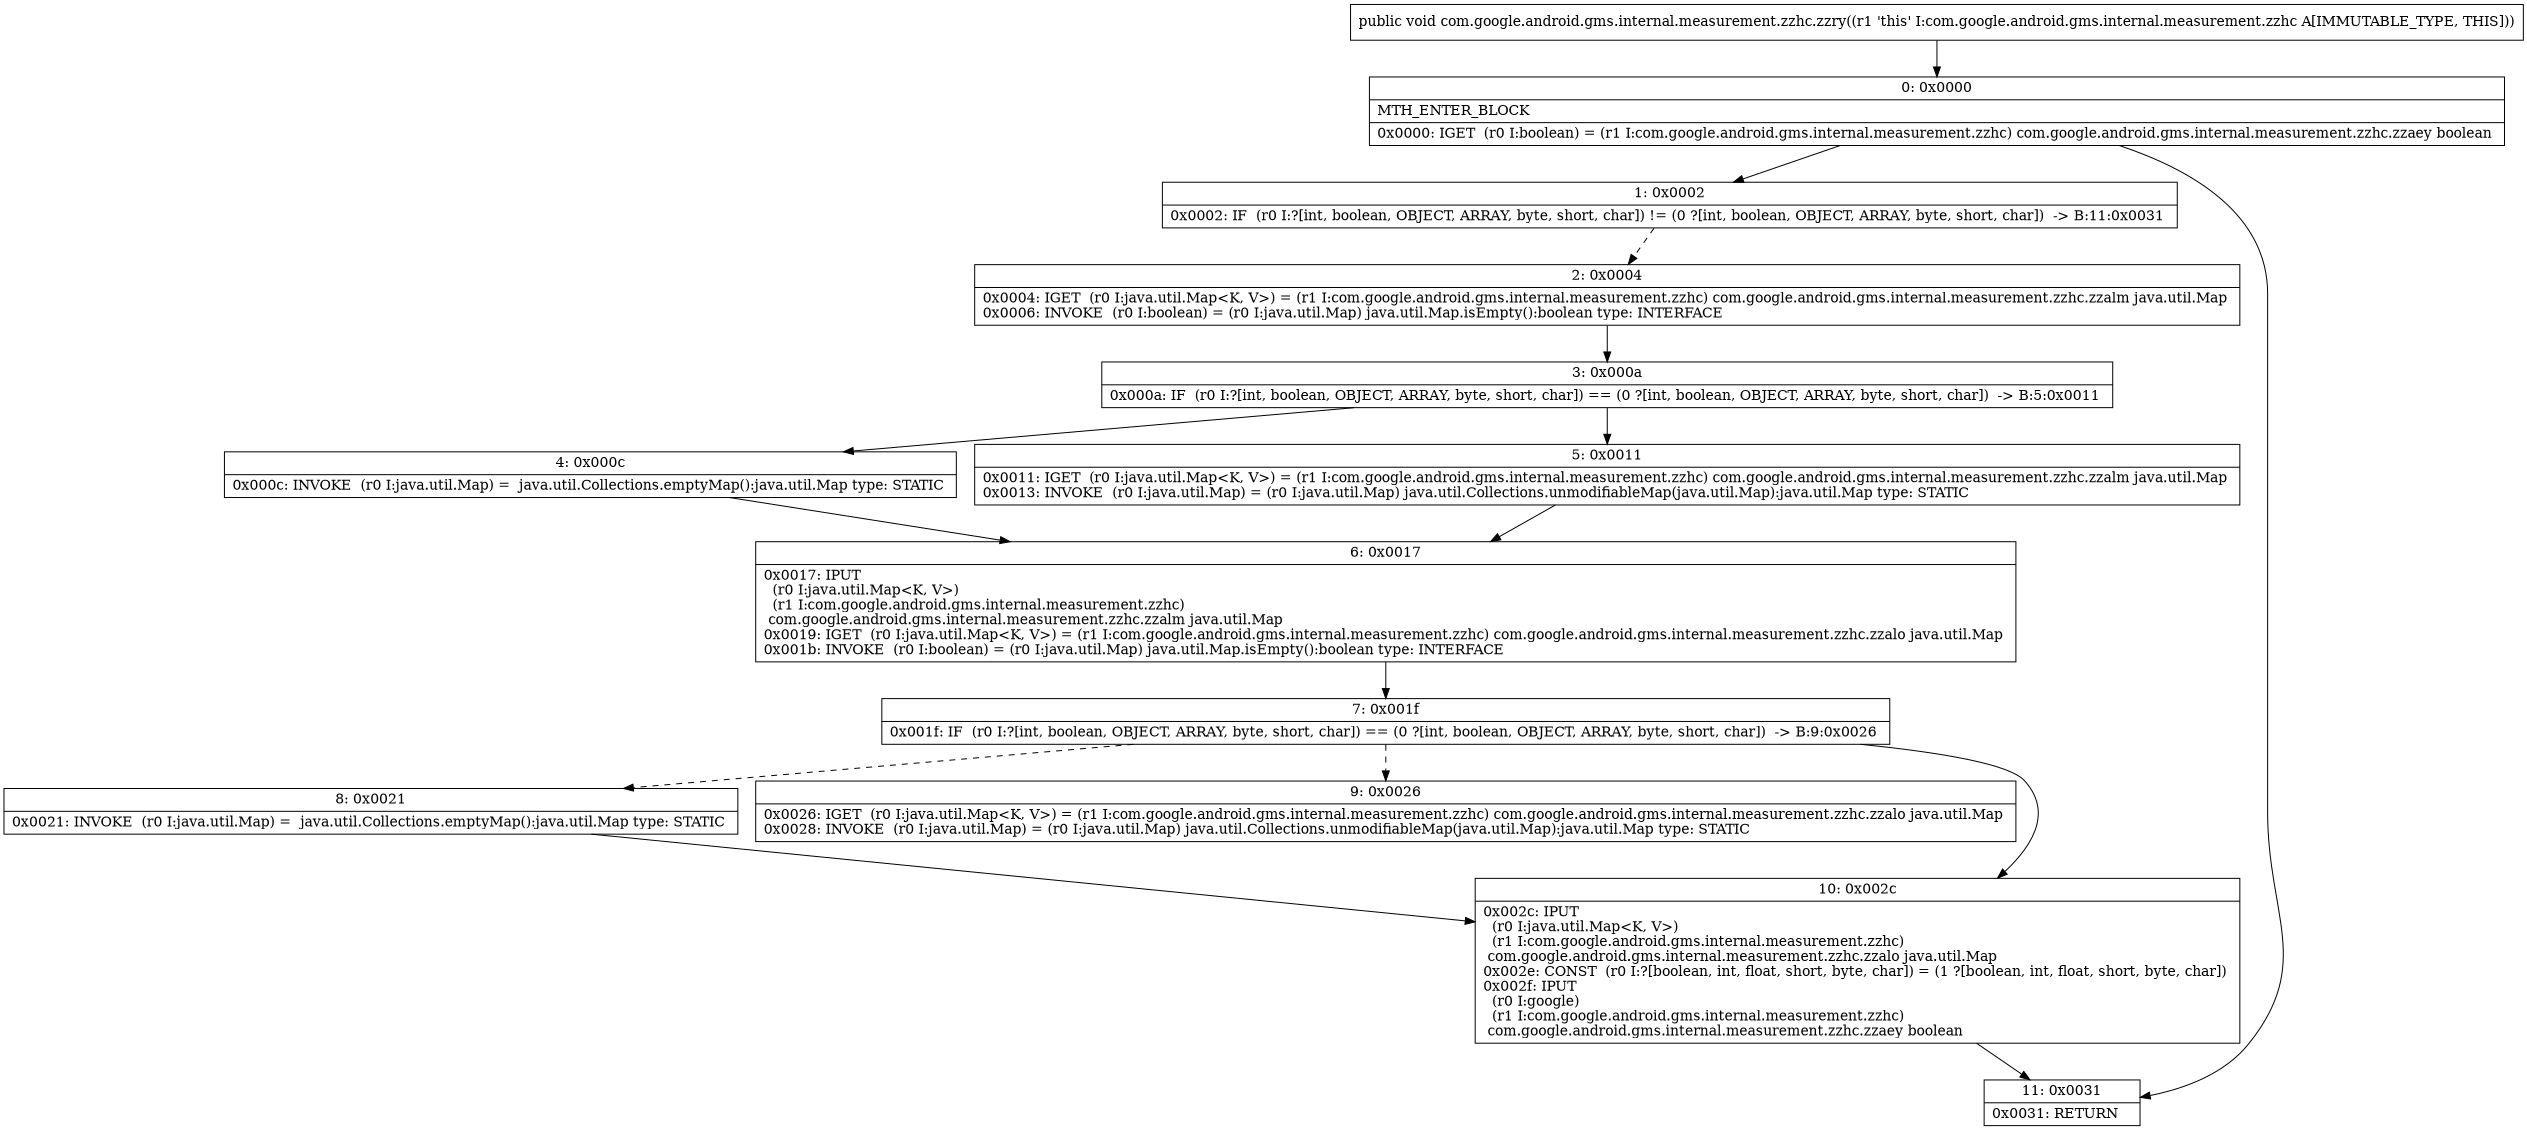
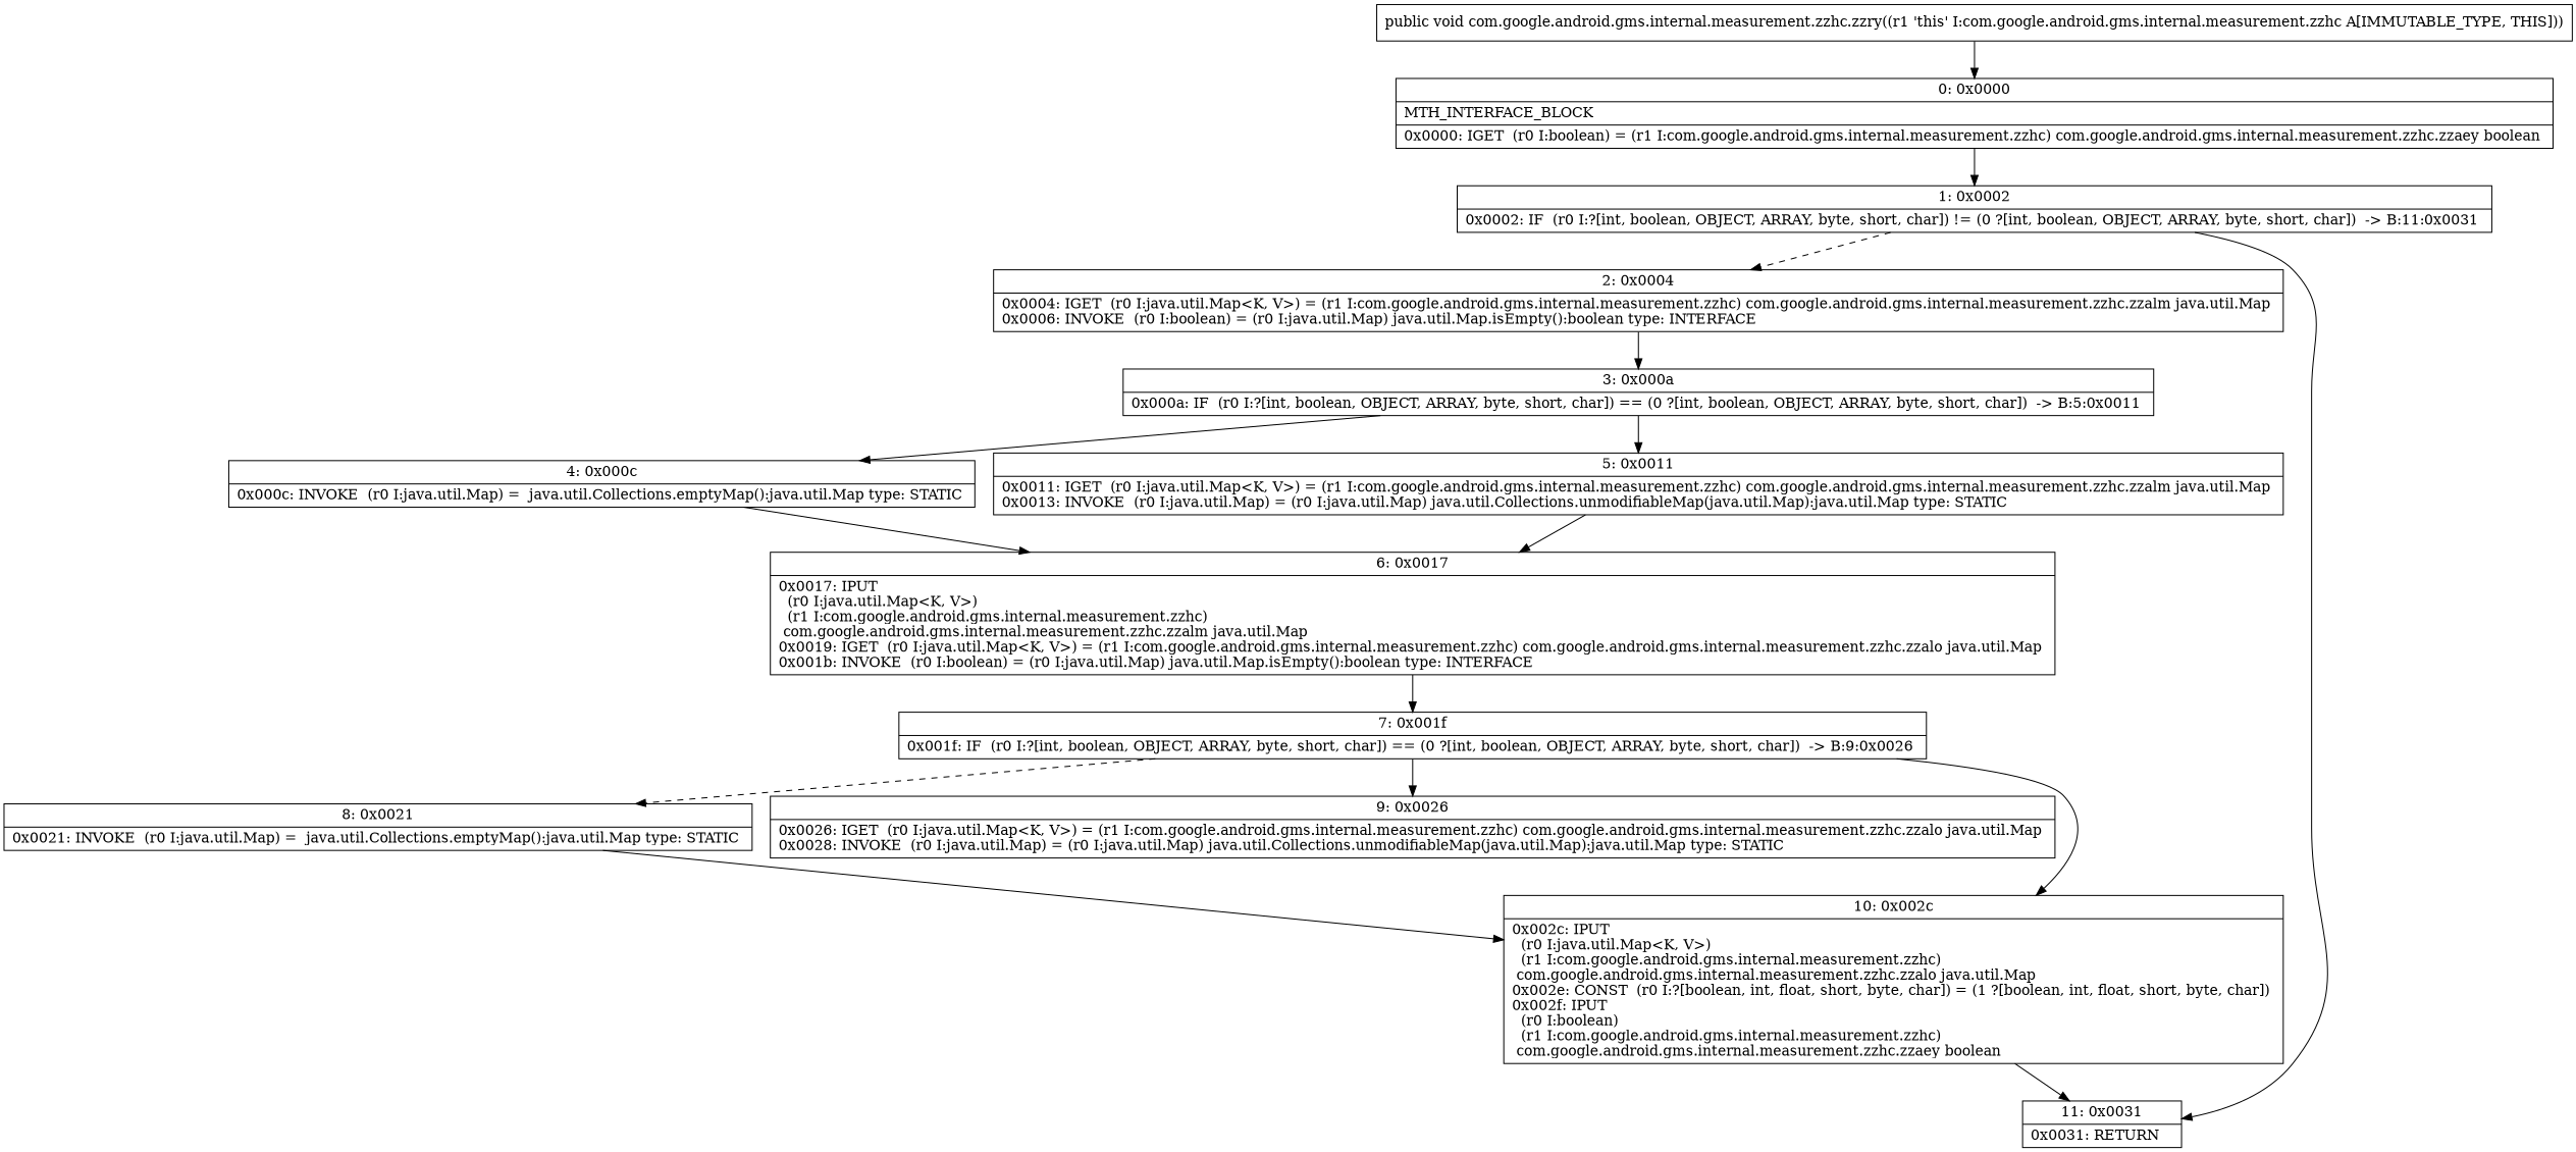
  digraph {
    node [shape=record]
-   n1 [label="{0\:\ 0x0000|MTH_ENTER_BLOCK\l|0x0000: IGET  (r0 I:boolean) = (r1 I:com.google.android.gms.internal.measurement.zzhc) com.google.android.gms.internal.measurement.zzhc.zzaey boolean \l}"]
+   n1 [label="{0\:\ 0x0000|MTH_INTERFACE_BLOCK\l|0x0000: IGET  (r0 I:boolean) = (r1 I:com.google.android.gms.internal.measurement.zzhc) com.google.android.gms.internal.measurement.zzhc.zzaey boolean \l}"]
    n2 [label="{1\:\ 0x0002|0x0002: IF  (r0 I:?[int, boolean, OBJECT, ARRAY, byte, short, char]) != (0 ?[int, boolean, OBJECT, ARRAY, byte, short, char])  \-\> B:11:0x0031 \l}"]
    n3 [label="{2\:\ 0x0004|0x0004: IGET  (r0 I:java.util.Map\<K, V\>) = (r1 I:com.google.android.gms.internal.measurement.zzhc) com.google.android.gms.internal.measurement.zzhc.zzalm java.util.Map \l0x0006: INVOKE  (r0 I:boolean) = (r0 I:java.util.Map) java.util.Map.isEmpty():boolean type: INTERFACE \l}"]
    n4 [label="{11\:\ 0x0031|0x0031: RETURN   \l}"]
    n5 [label="{3\:\ 0x000a|0x000a: IF  (r0 I:?[int, boolean, OBJECT, ARRAY, byte, short, char]) == (0 ?[int, boolean, OBJECT, ARRAY, byte, short, char])  \-\> B:5:0x0011 \l}"]
    n6 [label="{4\:\ 0x000c|0x000c: INVOKE  (r0 I:java.util.Map) =  java.util.Collections.emptyMap():java.util.Map type: STATIC \l}"]
    n7 [label="{5\:\ 0x0011|0x0011: IGET  (r0 I:java.util.Map\<K, V\>) = (r1 I:com.google.android.gms.internal.measurement.zzhc) com.google.android.gms.internal.measurement.zzhc.zzalm java.util.Map \l0x0013: INVOKE  (r0 I:java.util.Map) = (r0 I:java.util.Map) java.util.Collections.unmodifiableMap(java.util.Map):java.util.Map type: STATIC \l}"]
    n8 [label="{6\:\ 0x0017|0x0017: IPUT  \l  (r0 I:java.util.Map\<K, V\>)\l  (r1 I:com.google.android.gms.internal.measurement.zzhc)\l com.google.android.gms.internal.measurement.zzhc.zzalm java.util.Map \l0x0019: IGET  (r0 I:java.util.Map\<K, V\>) = (r1 I:com.google.android.gms.internal.measurement.zzhc) com.google.android.gms.internal.measurement.zzhc.zzalo java.util.Map \l0x001b: INVOKE  (r0 I:boolean) = (r0 I:java.util.Map) java.util.Map.isEmpty():boolean type: INTERFACE \l}"]
    n9 [label="{7\:\ 0x001f|0x001f: IF  (r0 I:?[int, boolean, OBJECT, ARRAY, byte, short, char]) == (0 ?[int, boolean, OBJECT, ARRAY, byte, short, char])  \-\> B:9:0x0026 \l}"]
    n10 [label="{8\:\ 0x0021|0x0021: INVOKE  (r0 I:java.util.Map) =  java.util.Collections.emptyMap():java.util.Map type: STATIC \l}"]
    n11 [label="{9\:\ 0x0026|0x0026: IGET  (r0 I:java.util.Map\<K, V\>) = (r1 I:com.google.android.gms.internal.measurement.zzhc) com.google.android.gms.internal.measurement.zzhc.zzalo java.util.Map \l0x0028: INVOKE  (r0 I:java.util.Map) = (r0 I:java.util.Map) java.util.Collections.unmodifiableMap(java.util.Map):java.util.Map type: STATIC \l}"]
-   n12 [label="{10\:\ 0x002c|0x002c: IPUT  \l  (r0 I:java.util.Map\<K, V\>)\l  (r1 I:com.google.android.gms.internal.measurement.zzhc)\l com.google.android.gms.internal.measurement.zzhc.zzalo java.util.Map \l0x002e: CONST  (r0 I:?[boolean, int, float, short, byte, char]) = (1 ?[boolean, int, float, short, byte, char]) \l0x002f: IPUT  \l  (r0 I:google)\l  (r1 I:com.google.android.gms.internal.measurement.zzhc)\l com.google.android.gms.internal.measurement.zzhc.zzaey boolean \l}"]
+   n12 [label="{10\:\ 0x002c|0x002c: IPUT  \l  (r0 I:java.util.Map\<K, V\>)\l  (r1 I:com.google.android.gms.internal.measurement.zzhc)\l com.google.android.gms.internal.measurement.zzhc.zzalo java.util.Map \l0x002e: CONST  (r0 I:?[boolean, int, float, short, byte, char]) = (1 ?[boolean, int, float, short, byte, char]) \l0x002f: IPUT  \l  (r0 I:boolean)\l  (r1 I:com.google.android.gms.internal.measurement.zzhc)\l com.google.android.gms.internal.measurement.zzhc.zzaey boolean \l}"]
    n13 [label="{public void com.google.android.gms.internal.measurement.zzhc.zzry((r1 'this' I:com.google.android.gms.internal.measurement.zzhc A[IMMUTABLE_TYPE, THIS])) }"]
    n1 -> n2
    n2 -> n3 [style=dashed]
-   n1 -> n4
+   n2 -> n4
    n3 -> n5
    n5 -> n6 [style=solid]
    n5 -> n7
    n6 -> n8
    n7 -> n8
    n8 -> n9
    n9 -> n10 [style=dashed]
-   n9 -> n11 [style=dashed]
+   n9 -> n11
    n9 -> n12
    n10 -> n12
    n12 -> n4
    n13 -> n1
  }
